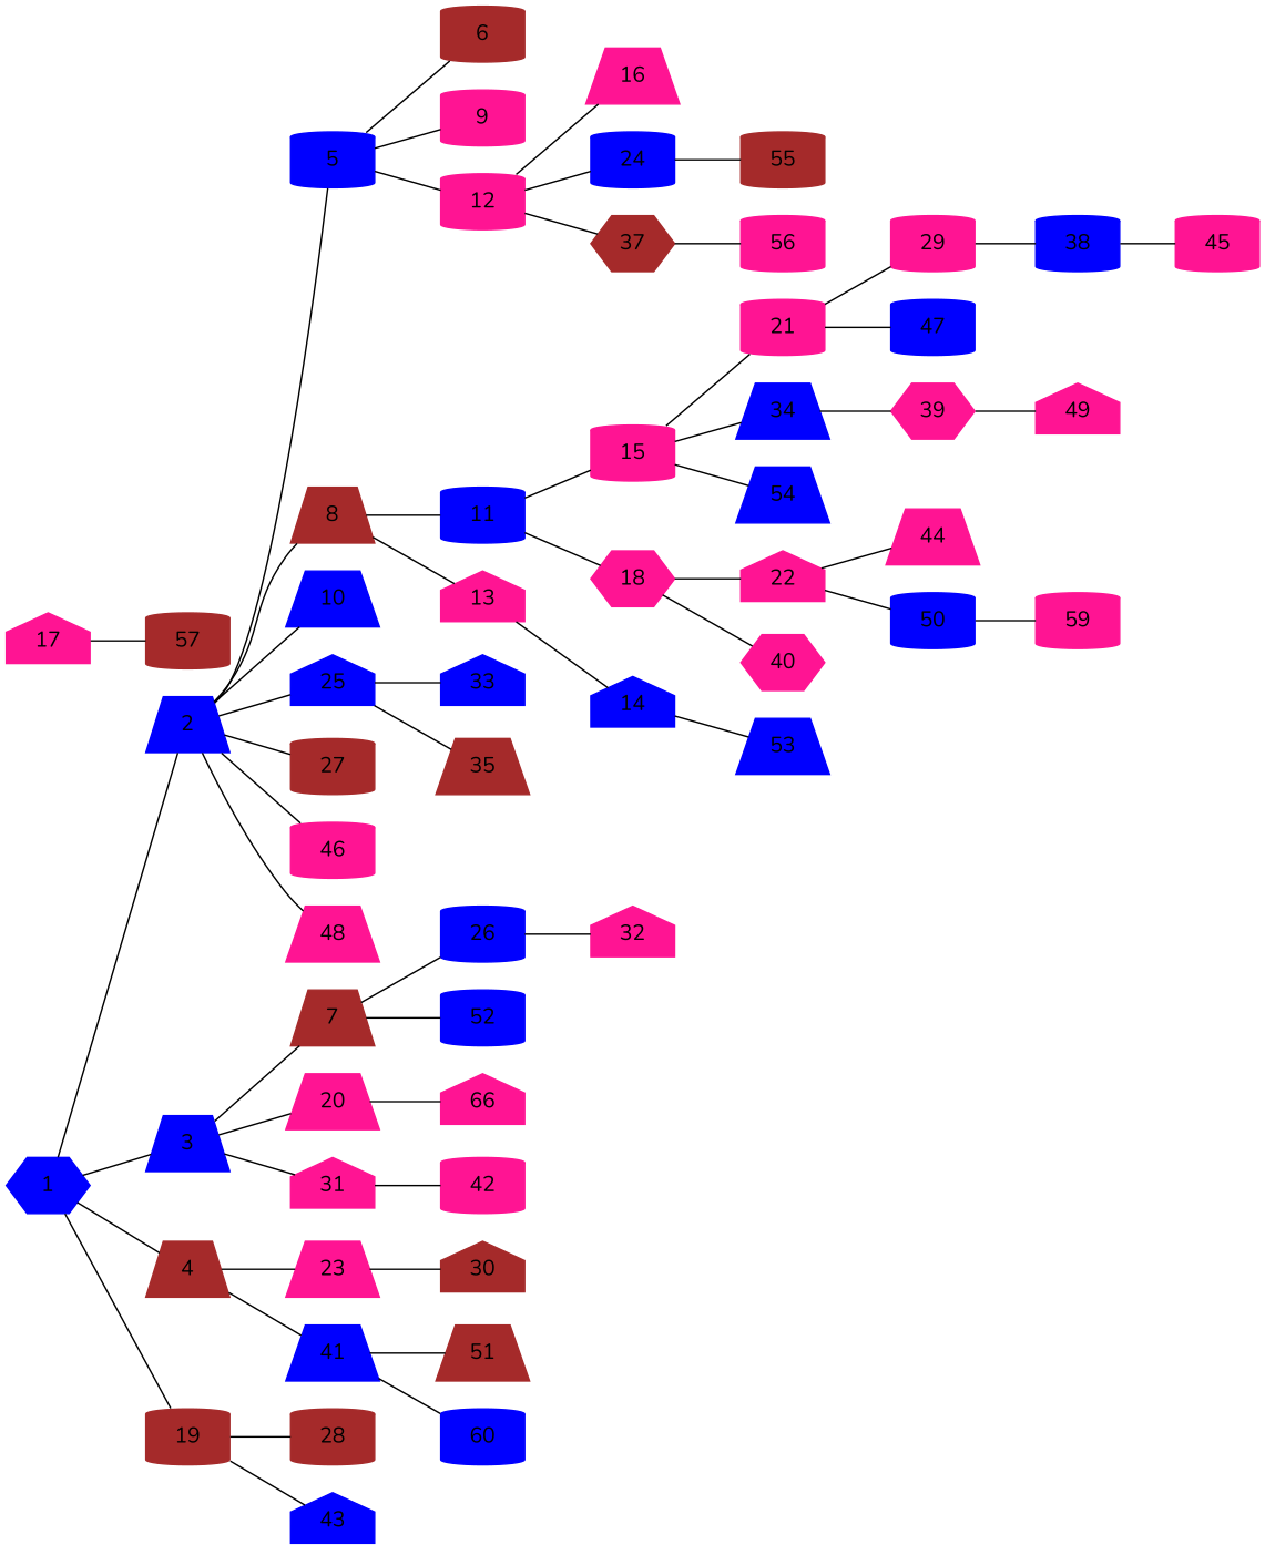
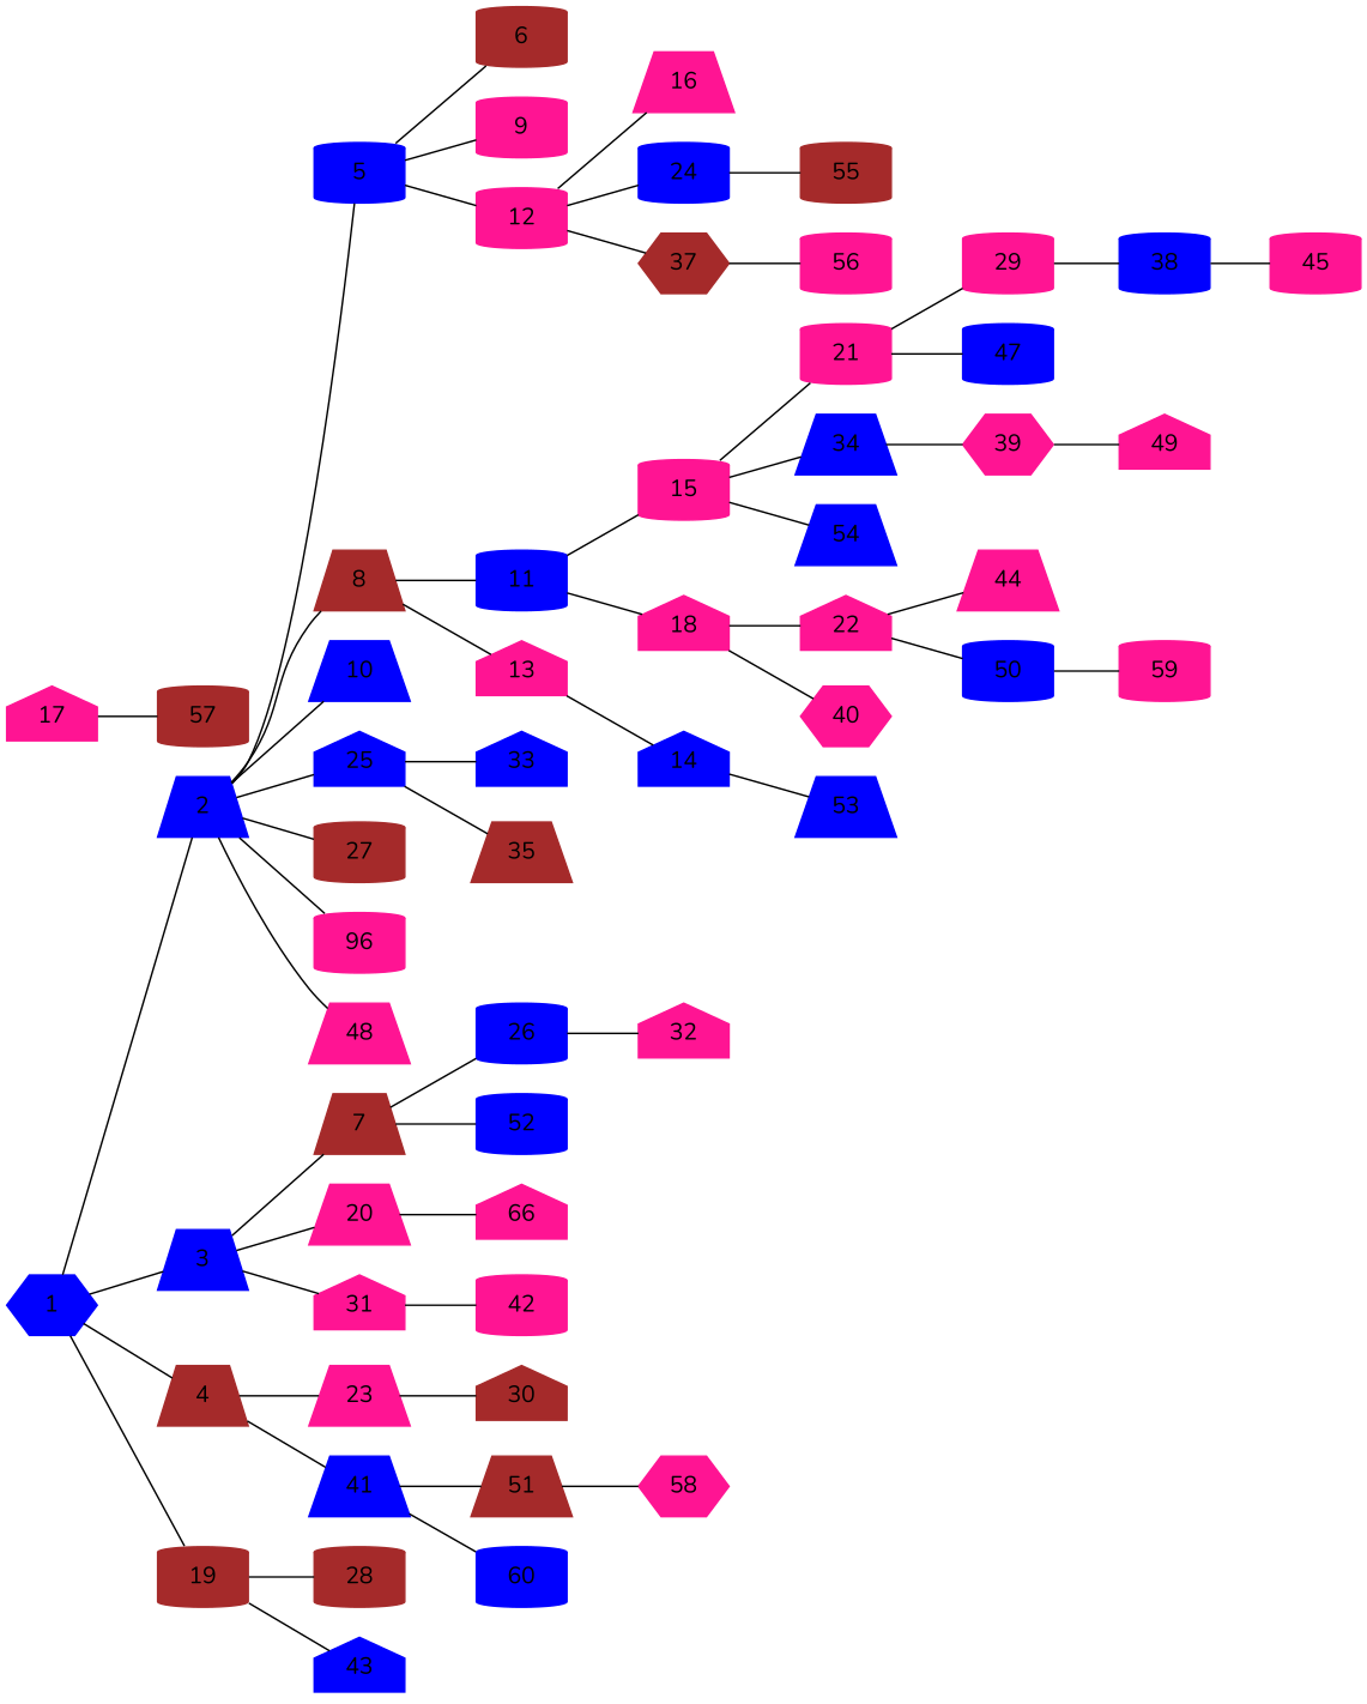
  graph {
    fontname=Nunito
    rankdir=LR
    node [color=deeppink fontname=Nunito shape=cylinder style=filled]
    edge [fontname=Nunito]
    1 [color=blue shape=hexagon]
    2 [color=blue shape=trapezium]
    3 [color=blue shape=trapezium]
    4 [color=brown shape=trapezium]
    19 [color=brown]
    5 [color=blue]
    8 [color=brown shape=trapezium]
    10 [color=blue shape=trapezium]
    25 [color=blue shape=house]
    27 [color=brown]
-   46
+   46 [label=96]
    48 [shape=trapezium]
    7 [color=brown shape=trapezium]
    20 [shape=trapezium]
    31 [shape=house]
    23 [shape=trapezium]
    41 [color=blue shape=trapezium]
    28 [color=brown]
    43 [color=blue shape=house]
    6 [color=brown]
    9
    12
    11 [color=blue]
    13 [shape=house]
    33 [color=blue shape=house]
    35 [color=brown shape=trapezium]
    26 [color=blue]
    52 [color=blue]
    n29 [label=66 shape=house]
    42
    30 [color=brown shape=house]
    51 [color=brown shape=trapezium]
    60 [color=blue]
    16 [shape=trapezium]
    24 [color=blue]
    37 [color=brown shape=hexagon]
    32 [shape=house]
    15
-   18 [shape=hexagon]
+   18 [shape=house]
    14 [color=blue shape=house]
    21
    34 [color=blue shape=trapezium]
    54 [color=blue shape=trapezium]
    22 [shape=house]
    40 [shape=hexagon]
    55 [color=brown]
    56
    53 [color=blue shape=trapezium]
    17 [shape=house]
    57 [color=brown]
    29
    47 [color=blue]
    39 [shape=hexagon]
    44 [shape=trapezium]
    50 [color=blue]
    38 [color=blue]
    59
    45
    49 [shape=house]
+   58 [shape=hexagon]
    1 -- 2
    1 -- 3
    1 -- 4
    1 -- 19
    2 -- 5
    2 -- 8
    2 -- 10
    2 -- 25
    2 -- 27
    2 -- 46
    2 -- 48
    3 -- 7
    3 -- 20
    3 -- 31
    4 -- 23
    4 -- 41
    19 -- 28
    19 -- 43
    5 -- 6
    5 -- 9
    5 -- 12
    8 -- 11
    8 -- 13
    25 -- 33
    25 -- 35
    7 -- 26
    7 -- 52
    20 -- n29
    31 -- 42
    23 -- 30
    41 -- 51
    41 -- 60
    12 -- 16
    12 -- 24
    12 -- 37
    11 -- 15
    11 -- 18
    13 -- 14
    26 -- 32
+   51 -- 58
    24 -- 55
    37 -- 56
    15 -- 21
    15 -- 34
    15 -- 54
    18 -- 22
    18 -- 40
    14 -- 53
    21 -- 29
    21 -- 47
    34 -- 39
    22 -- 44
    22 -- 50
    17 -- 57
    29 -- 38
    39 -- 49
    50 -- 59
    38 -- 45
  }
